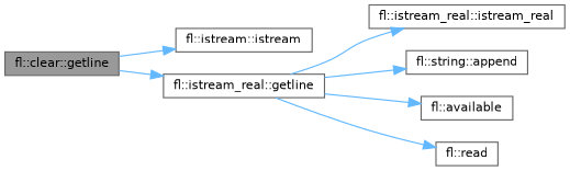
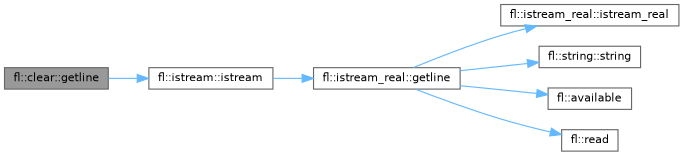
  digraph {
    rankdir=LR
    node [color=grey40 fillcolor=white fontname=Helvetica fontsize=10 shape=box style=filled]
    edge [color=steelblue1 fontname=Helvetica fontsize=10 labelfontname=Helvetica labelfontsize=10 style=solid]
    n1 [color=gray40 fillcolor=grey60 fontcolor=black height=0.2 label="fl::clear::getline" width=0.4]
    n2 [height=0.2 label="fl::istream::istream" width=0.4]
    n3 [height=0.2 label="fl::istream_real::getline" width=0.4]
    n4 [height=0.2 label="fl::istream_real::istream_real" width=0.4]
-   n5 [height=0.2 label="fl::string::append" width=0.4]
+   n5 [height=0.2 label="fl::string::string" width=0.4]
    n6 [height=0.2 label="fl::available" width=0.4]
    n7 [height=0.2 label="fl::read" width=0.4]
    n1 -> n2
-   n1 -> n3
+   n2 -> n3
    n3 -> n4
    n3 -> n5
    n3 -> n6
    n3 -> n7
  }
